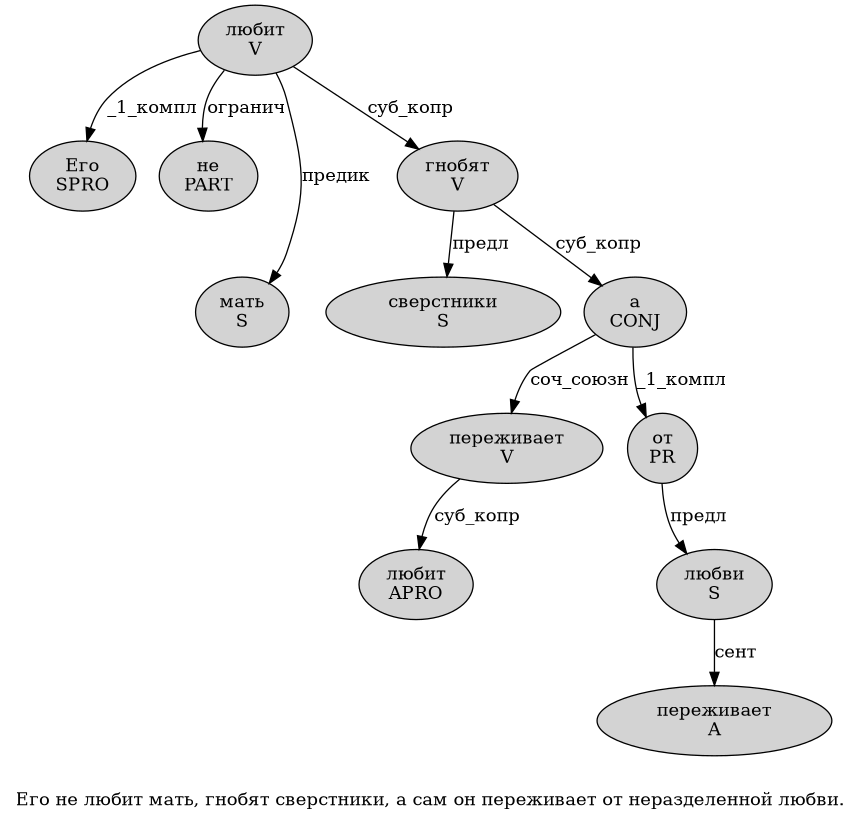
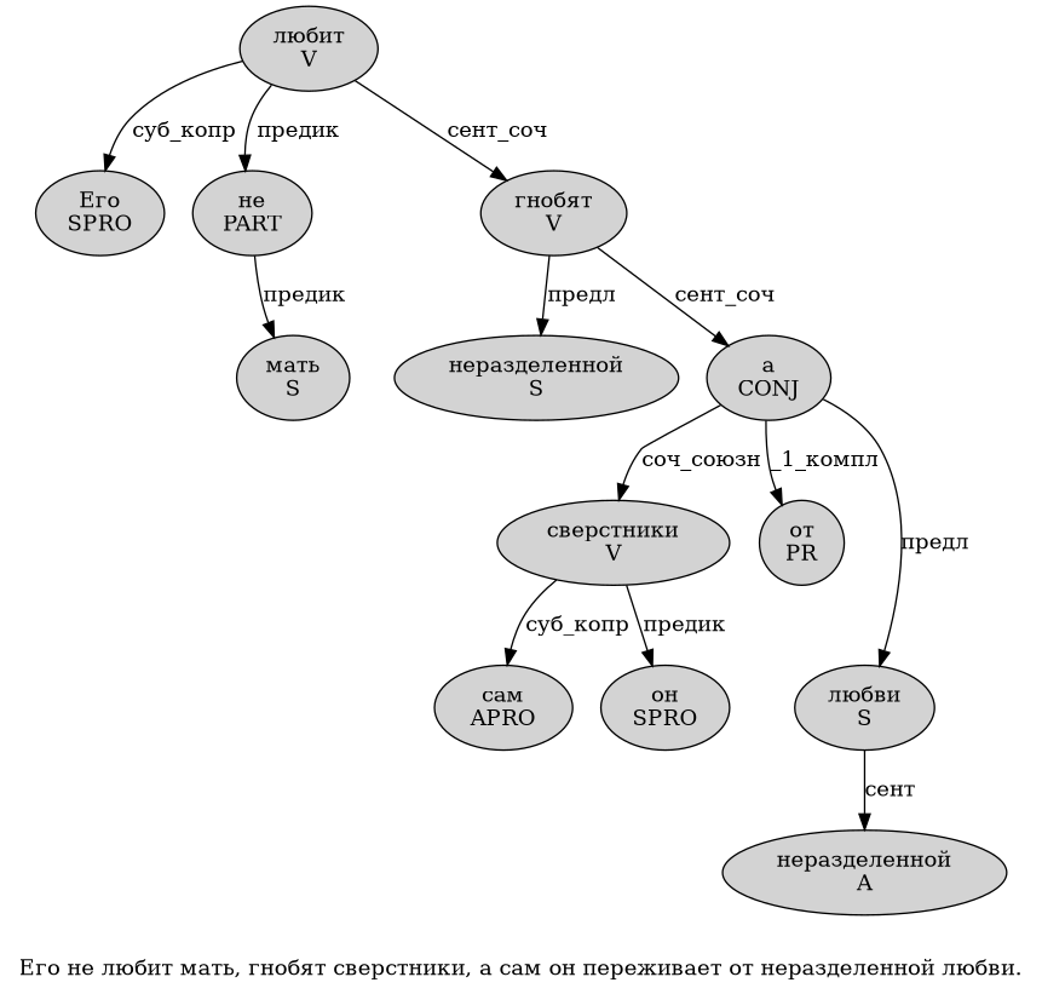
  digraph {
    label="Его не любит мать, гнобят сверстники, а сам он переживает от неразделенной любви."
    node [fillcolor=lightgray penwidth=1 shape=ellipse style=filled]
    n1 [label="Его\nSPRO"]
    n2 [label="не\nPART"]
    n3 [label="любит\nV"]
    n4 [label="мать\nS"]
    n5 [label="гнобят\nV"]
-   n6 [label="сверстники\nS"]
+   n6 [label="неразделенной\nS"]
    n7 [label="а\nCONJ"]
-   n8 [label="переживает\nV"]
+   n8 [label="сверстники\nV"]
    n9 [label="от\nPR"]
-   n10 [label="любит\nAPRO"]
+   n10 [label="сам\nAPRO"]
+   n11 [label="он\nSPRO"]
    n12 [label="любви\nS"]
-   n13 [label="переживает\nA"]
-   n3 -> n1 [label="_1_компл"]
-   n3 -> n2 [label="огранич"]
-   n3 -> n4 [label="предик"]
-   n3 -> n5 [label="суб_копр"]
+   n13 [label="неразделенной\nA"]
+   n3 -> n1 [label="суб_копр"]
+   n3 -> n2 [label="предик"]
+   n2 -> n4 [label="предик"]
+   n3 -> n5 [label="сент_соч"]
    n5 -> n6 [label="предл"]
-   n5 -> n7 [label="суб_копр"]
+   n5 -> n7 [label="сент_соч"]
    n7 -> n8 [label="соч_союзн"]
    n7 -> n9 [label="_1_компл"]
    n8 -> n10 [label="суб_копр"]
-   n9 -> n12 [label="предл"]
+   n8 -> n11 [label="предик"]
+   n7 -> n12 [label="предл"]
    n12 -> n13 [label="сент"]
  }
